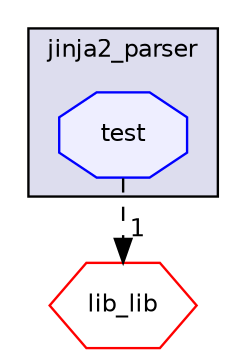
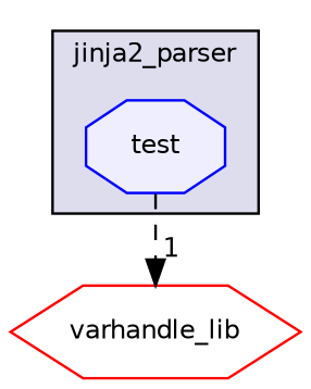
  digraph {
    compound=true
    node [fontname=Helvetica fontsize=10]
    n1 [fillcolor="#eeeeff" label=test pencolor=black shape=octagon style=filled color=blue]
-   n2 [label=lib_lib shape=hexagon color=red]
+   n2 [label=varhandle_lib shape=hexagon color=red]
    subgraph cluster_1 {
      bgcolor="#ddddee"
      fontname=Helvetica
      fontsize=10
      label=jinja2_parser
      pencolor=black
      n1
    }
    n1 -> n2 [headlabel=1 labeldistance=1.5 labelfontname=Helvetica labelfontsize=10 style=dashed arrowhead=normal]
  }
